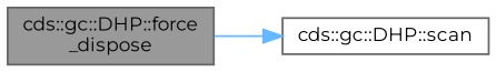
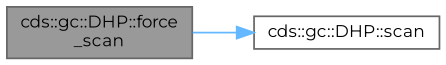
  digraph {
    rankdir=LR
    fontname=Montserrat
    node [fontname=Montserrat fontsize=10 shape=box style=filled]
-   n1 [color=gray40 fillcolor=grey60 fontcolor=black height=0.2 label="cds::gc::DHP::force\l_dispose" width=0.4]
+   n1 [color=gray40 fillcolor=grey60 fontcolor=black height=0.2 label="cds::gc::DHP::force\l_scan" width=0.4]
    n2 [color=grey40 fillcolor=white height=0.2 label="cds::gc::DHP::scan" width=0.4]
    n1 -> n2 [color=steelblue1 fontname=Montserrat fontsize=10 labelfontname=Helvetica labelfontsize=10 style=solid]
  }
